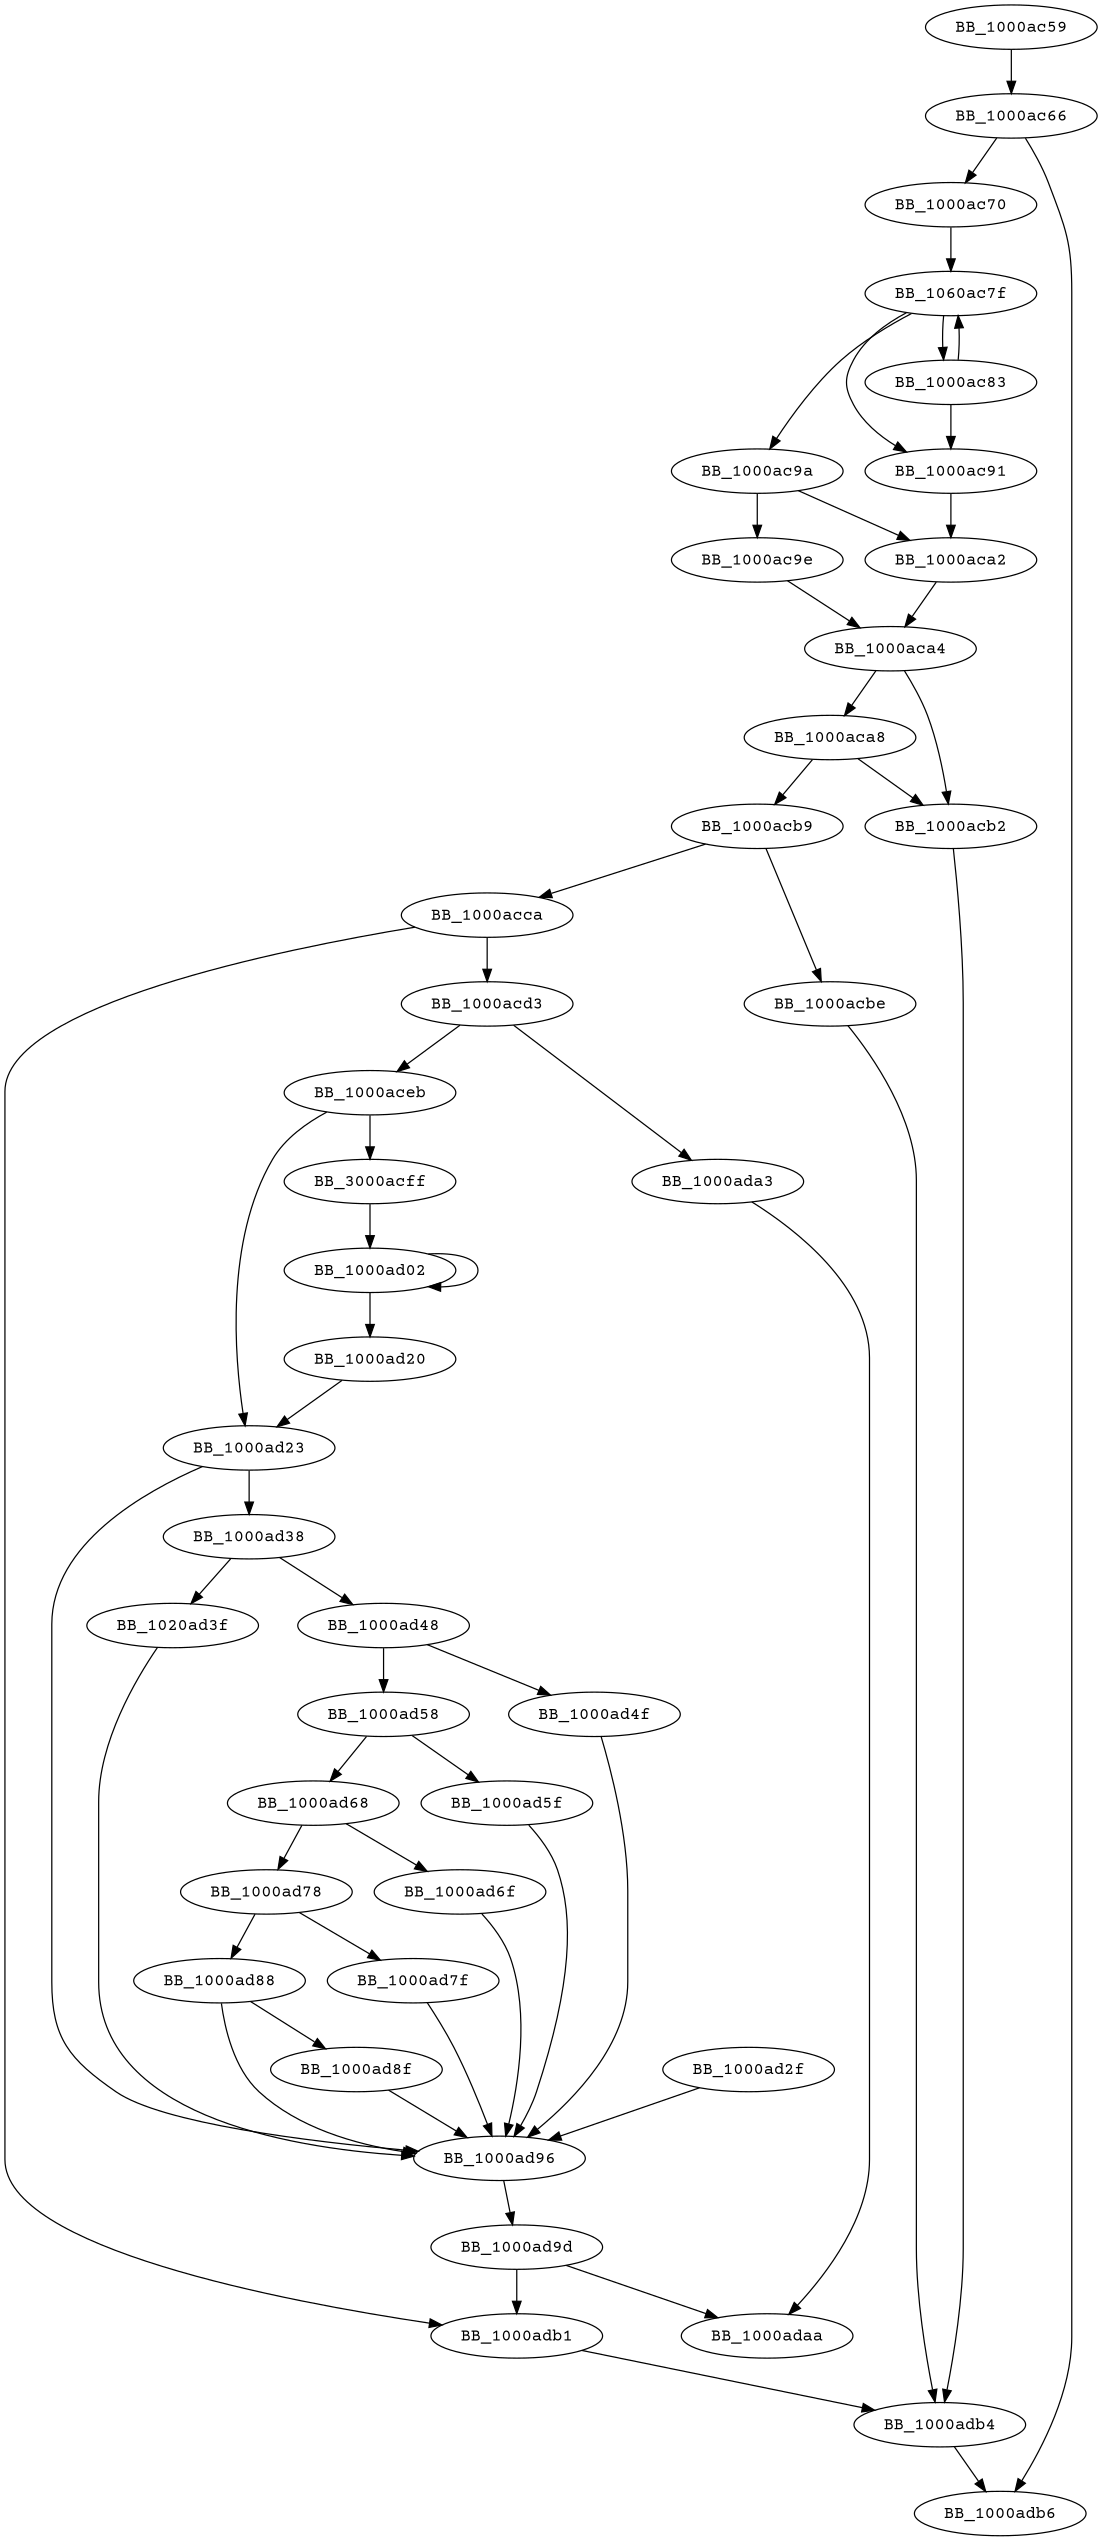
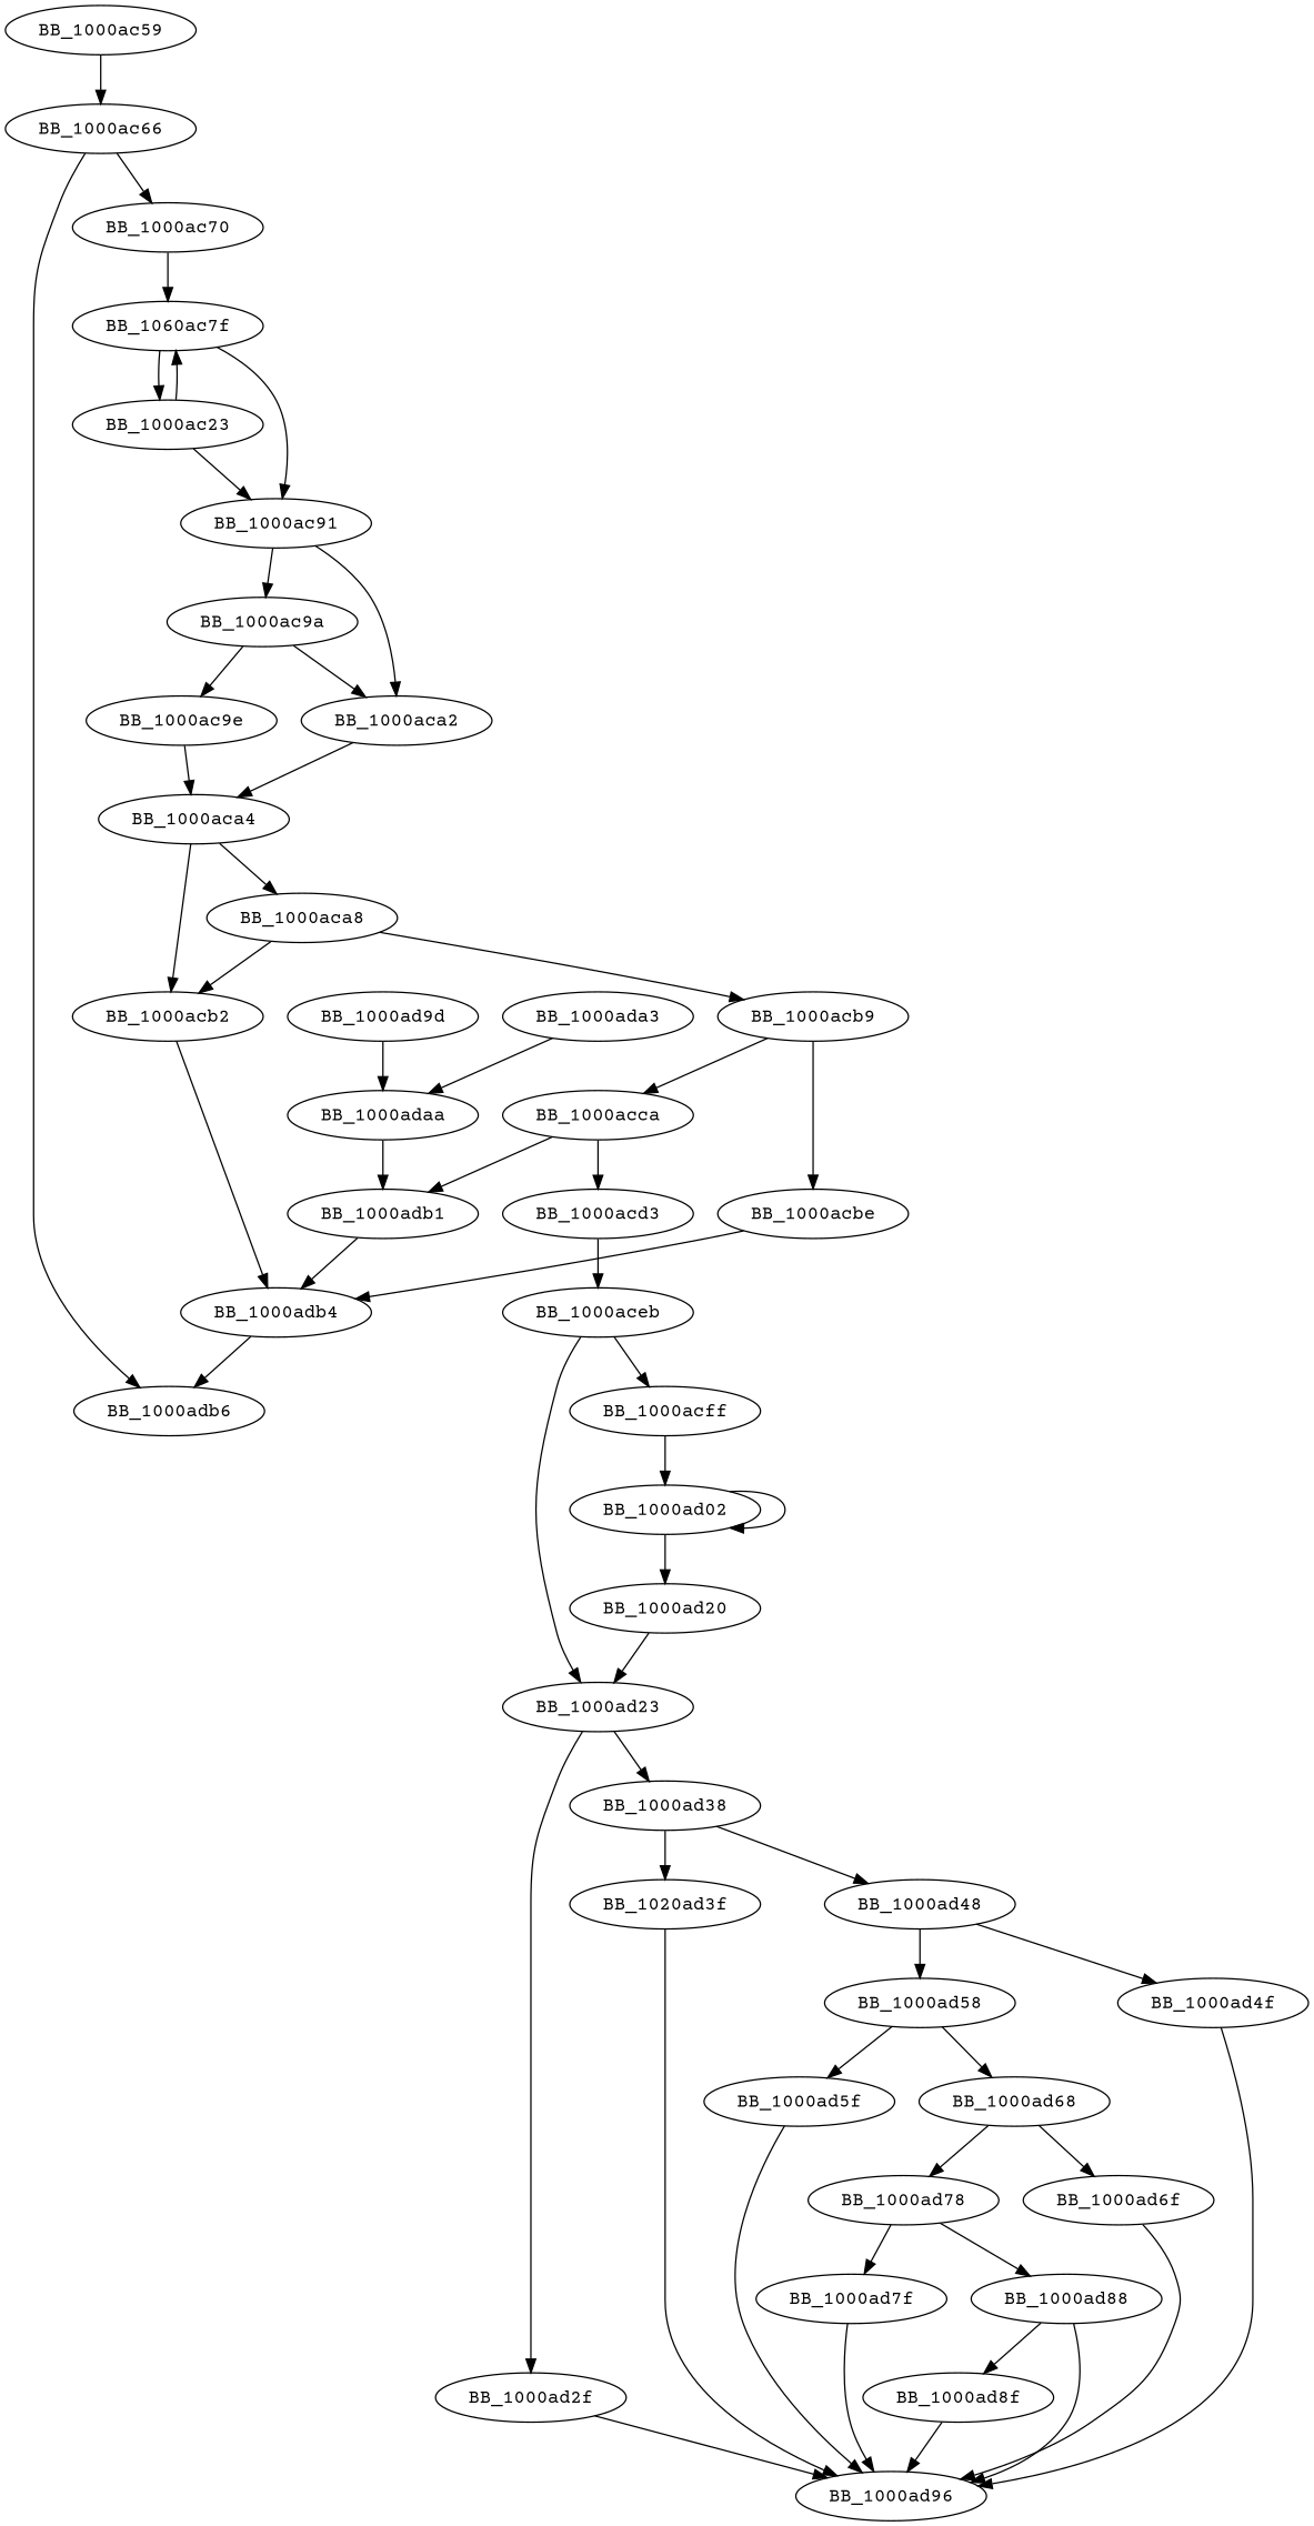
  digraph {
    fontname="Courier Prime"
    node [fontname="Courier Prime"]
    edge [fontname="Courier Prime"]
    BB_1000ac59
    BB_1000ac66
    BB_1000ac70
    BB_1000adb6
    n5 [label=BB_1060ac7f]
-   BB_1000ac83
+   BB_1000ac83 [label=BB_1000ac23]
    BB_1000ac91
    BB_1000ac9a
    BB_1000aca2
    BB_1000ac9e
    BB_1000aca4
    BB_1000aca8
    BB_1000acb2
    BB_1000acb9
    BB_1000adb4
    BB_1000acbe
    BB_1000acca
    BB_1000acd3
    BB_1000adb1
    BB_1000aceb
    BB_1000ada3
-   BB_1000acff [label=BB_3000acff]
+   BB_1000acff
    BB_1000ad23
    BB_1000adaa
    BB_1000ad02
    BB_1000ad2f
    BB_1000ad38
    BB_1000ad20
    BB_1000ad96
    n30 [label=BB_1020ad3f]
    BB_1000ad48
    BB_1000ad9d
    BB_1000ad4f
    BB_1000ad58
    BB_1000ad5f
    BB_1000ad68
    BB_1000ad6f
    BB_1000ad78
    BB_1000ad7f
    BB_1000ad88
    BB_1000ad8f
    BB_1000ac59 -> BB_1000ac66
    BB_1000ac66 -> BB_1000ac70
    BB_1000ac66 -> BB_1000adb6
    BB_1000ac70 -> n5
    n5 -> BB_1000ac83
    n5 -> BB_1000ac91
    BB_1000ac83 -> n5
    BB_1000ac83 -> BB_1000ac91
-   n5 -> BB_1000ac9a
+   BB_1000ac91 -> BB_1000ac9a
    BB_1000ac91 -> BB_1000aca2
    BB_1000ac9a -> BB_1000aca2
    BB_1000ac9a -> BB_1000ac9e
    BB_1000aca2 -> BB_1000aca4
    BB_1000ac9e -> BB_1000aca4
    BB_1000aca4 -> BB_1000aca8
    BB_1000aca4 -> BB_1000acb2
    BB_1000aca8 -> BB_1000acb2
    BB_1000aca8 -> BB_1000acb9
    BB_1000acb2 -> BB_1000adb4
    BB_1000acb9 -> BB_1000acbe
    BB_1000acb9 -> BB_1000acca
    BB_1000adb4 -> BB_1000adb6
    BB_1000acbe -> BB_1000adb4
    BB_1000acca -> BB_1000acd3
    BB_1000acca -> BB_1000adb1
    BB_1000acd3 -> BB_1000aceb
-   BB_1000acd3 -> BB_1000ada3
    BB_1000adb1 -> BB_1000adb4
    BB_1000aceb -> BB_1000acff
    BB_1000aceb -> BB_1000ad23
    BB_1000ada3 -> BB_1000adaa
    BB_1000acff -> BB_1000ad02
-   BB_1000ad23 -> BB_1000ad96
+   BB_1000ad23 -> BB_1000ad2f
    BB_1000ad23 -> BB_1000ad38
-   BB_1000ad9d -> BB_1000adb1
+   BB_1000adaa -> BB_1000adb1
    BB_1000ad02 -> BB_1000ad02
    BB_1000ad02 -> BB_1000ad20
    BB_1000ad2f -> BB_1000ad96
    BB_1000ad38 -> n30
    BB_1000ad38 -> BB_1000ad48
    BB_1000ad20 -> BB_1000ad23
-   BB_1000ad96 -> BB_1000ad9d
    n30 -> BB_1000ad96
    BB_1000ad48 -> BB_1000ad4f
    BB_1000ad48 -> BB_1000ad58
    BB_1000ad9d -> BB_1000adaa
    BB_1000ad4f -> BB_1000ad96
    BB_1000ad58 -> BB_1000ad5f
    BB_1000ad58 -> BB_1000ad68
    BB_1000ad5f -> BB_1000ad96
    BB_1000ad68 -> BB_1000ad6f
    BB_1000ad68 -> BB_1000ad78
    BB_1000ad6f -> BB_1000ad96
    BB_1000ad78 -> BB_1000ad7f
    BB_1000ad78 -> BB_1000ad88
    BB_1000ad7f -> BB_1000ad96
    BB_1000ad88 -> BB_1000ad96
    BB_1000ad88 -> BB_1000ad8f
    BB_1000ad8f -> BB_1000ad96
  }
